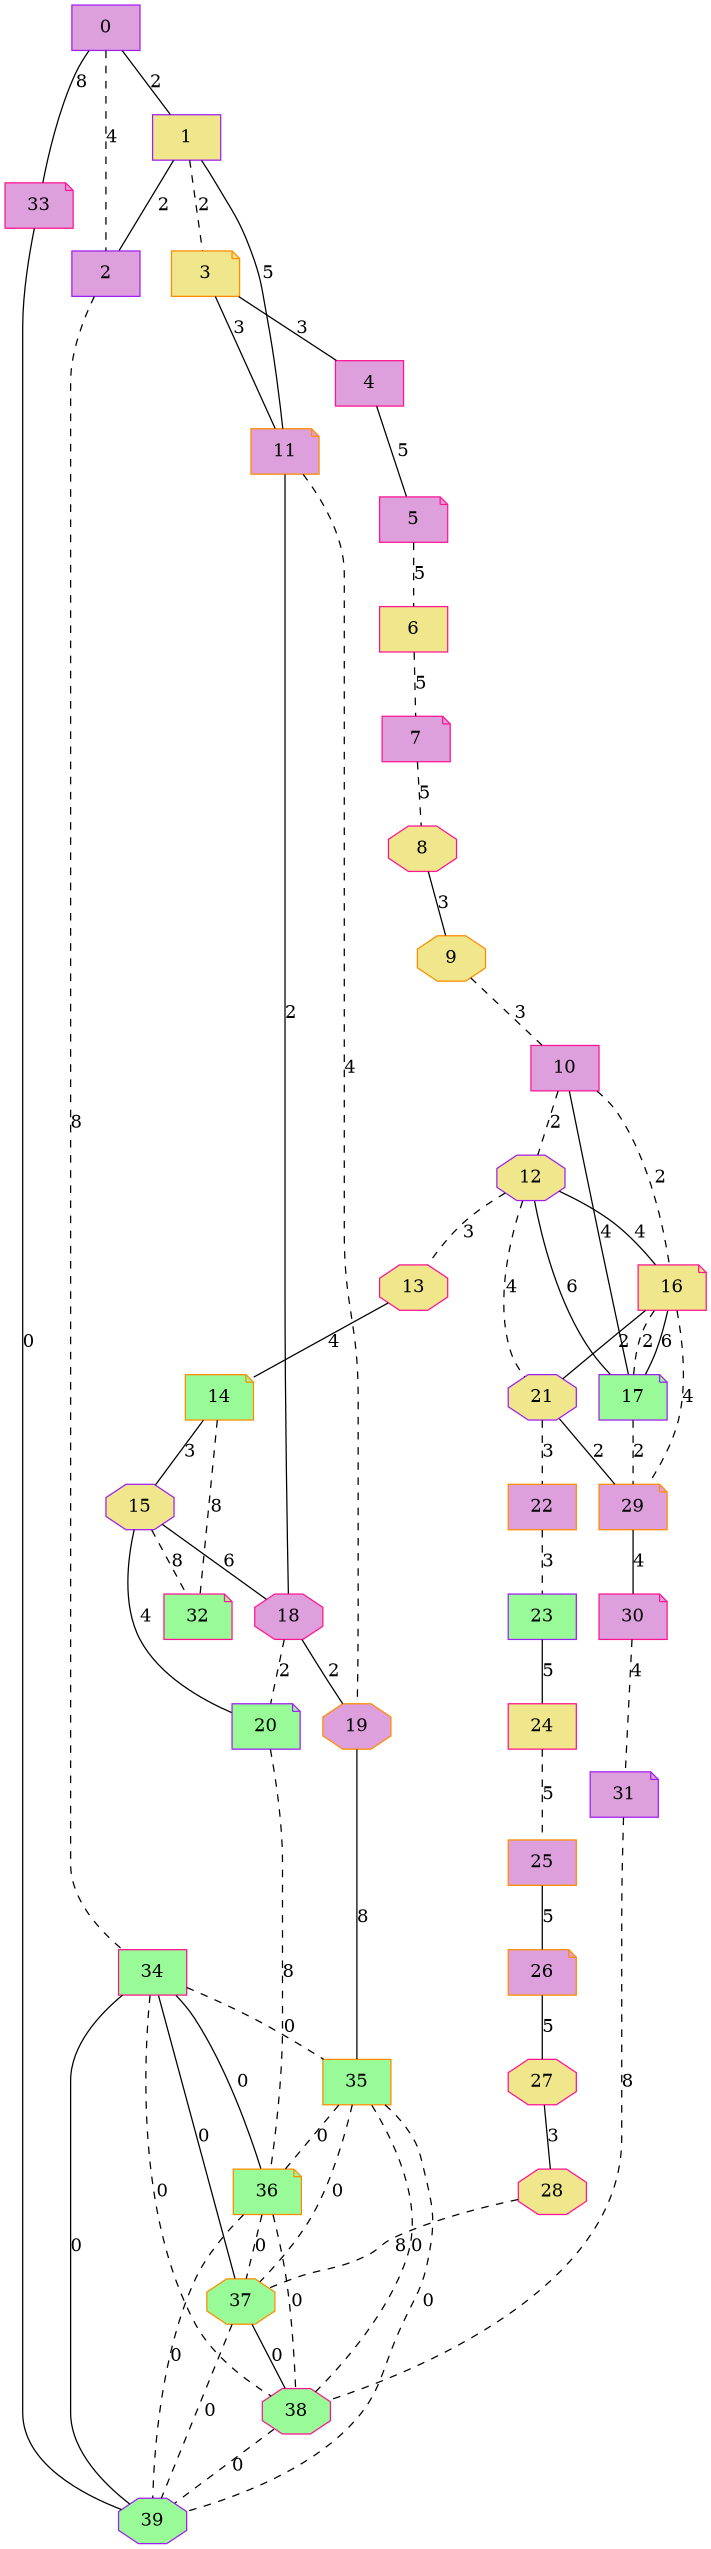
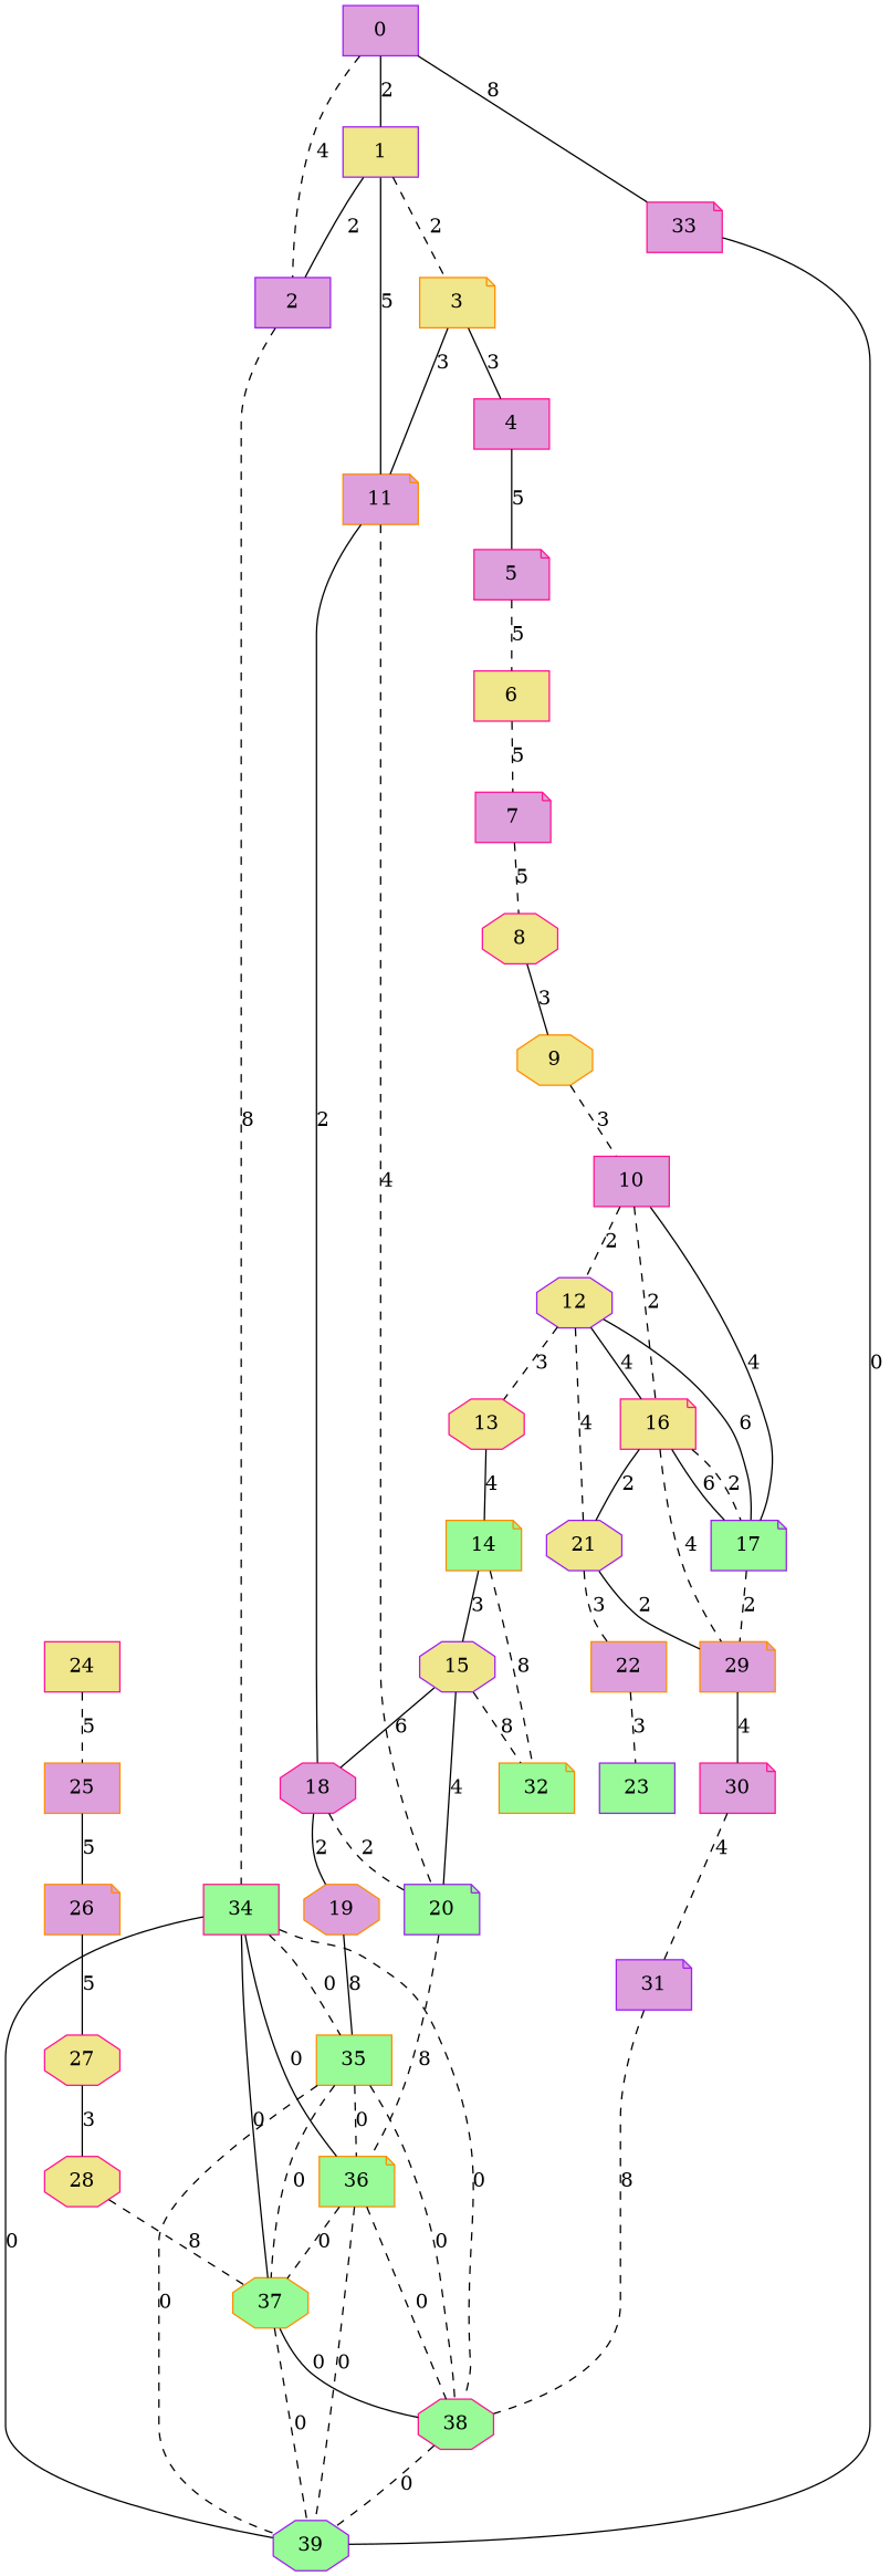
  graph {
    node [color=deeppink fillcolor=plum shape=note style=filled weight=1]
    edge [style=dashed]
    0 [color=purple shape=box]
    1 [color=purple fillcolor=khaki shape=box]
    2 [color=purple shape=box]
    33 [weight=3]
    3 [color=darkorange fillcolor=khaki]
    11 [color=darkorange]
    34 [fillcolor=palegreen shape=box weight=3]
    39 [color=purple fillcolor=palegreen shape=octagon weight=3]
    4 [shape=box]
    18 [shape=octagon]
    19 [color=darkorange shape=octagon]
    35 [color=darkorange fillcolor=palegreen shape=box weight=3]
    36 [color=darkorange fillcolor=palegreen weight=3]
    37 [color=darkorange fillcolor=palegreen shape=octagon weight=3]
    38 [fillcolor=palegreen shape=octagon weight=3]
    5
    6 [fillcolor=khaki shape=box]
    7
    8 [fillcolor=khaki shape=octagon]
    9 [color=darkorange fillcolor=khaki shape=octagon]
    10 [shape=box]
    12 [color=purple fillcolor=khaki shape=octagon]
    16 [fillcolor=khaki]
    17 [color=purple fillcolor=palegreen weight=2]
    13 [fillcolor=khaki shape=octagon]
    21 [color=purple fillcolor=khaki shape=octagon]
    29 [color=darkorange]
    20 [color=purple fillcolor=palegreen]
    14 [color=darkorange fillcolor=palegreen]
    15 [color=purple fillcolor=khaki shape=octagon]
-   32 [fillcolor=palegreen weight=4]
+   32 [color=darkorange fillcolor=palegreen weight=4]
    22 [color=darkorange shape=box]
    30
    23 [color=purple fillcolor=palegreen shape=box]
    24 [fillcolor=khaki shape=box]
    25 [color=darkorange shape=box]
    26 [color=darkorange]
    27 [fillcolor=khaki shape=octagon]
    28 [fillcolor=khaki shape=octagon]
    31 [color=purple]
    0 -- 1 [label=2 style=solid]
    0 -- 2 [label=4]
    0 -- 33 [label=8 style=solid]
    1 -- 2 [label=2 style=solid]
    1 -- 3 [label=2]
    1 -- 11 [label=5 style=solid]
    2 -- 34 [label=8]
    33 -- 39 [label=0 style=solid]
    3 -- 11 [label=3 style=solid]
    3 -- 4 [label=3 style=solid]
    11 -- 18 [label=2 style=solid]
-   11 -- 19 [label=4]
+   11 -- 20 [label=4]
    34 -- 39 [label=0 style=solid]
    34 -- 35 [label=0]
    34 -- 36 [label=0 style=solid]
    34 -- 37 [label=0 style=solid]
    34 -- 38 [label=0]
    4 -- 5 [label=5 style=solid]
    18 -- 19 [label=2 style=solid]
    18 -- 20 [label=2]
    19 -- 35 [label=8 style=solid]
    35 -- 39 [label=0]
    35 -- 36 [label=0]
    35 -- 37 [label=0]
    35 -- 38 [label=0]
    36 -- 39 [label=0]
    36 -- 37 [label=0]
    36 -- 38 [label=0]
    37 -- 39 [label=0]
    37 -- 38 [label=0 style=solid]
    38 -- 39 [label=0]
    5 -- 6 [label=5]
    6 -- 7 [label=5]
    7 -- 8 [label=5]
    8 -- 9 [label=3 style=solid]
    9 -- 10 [label=3]
    10 -- 12 [label=2]
    10 -- 16 [label=2]
    10 -- 17 [label=4 style=solid]
    12 -- 16 [label=4 style=solid]
    12 -- 17 [label=6 style=solid]
    12 -- 13 [label=3]
    12 -- 21 [label=4]
    16 -- 17 [label=6 style=solid]
    16 -- 17 [label=2]
    16 -- 21 [label=2 style=solid]
    16 -- 29 [label=4]
    17 -- 29 [label=2]
    13 -- 14 [label=4 style=solid]
    21 -- 29 [label=2 style=solid]
    21 -- 22 [label=3]
    29 -- 30 [label=4 style=solid]
    20 -- 36 [label=8]
    14 -- 15 [label=3 style=solid]
    14 -- 32 [label=8]
    15 -- 18 [label=6 style=solid]
    15 -- 20 [label=4 style=solid]
    15 -- 32 [label=8]
    22 -- 23 [label=3]
    30 -- 31 [label=4]
-   23 -- 24 [label=5 style=solid]
    24 -- 25 [label=5]
    25 -- 26 [label=5 style=solid]
    26 -- 27 [label=5 style=solid]
    27 -- 28 [label=3 style=solid]
    28 -- 37 [label=8]
    31 -- 38 [label=8]
  }
